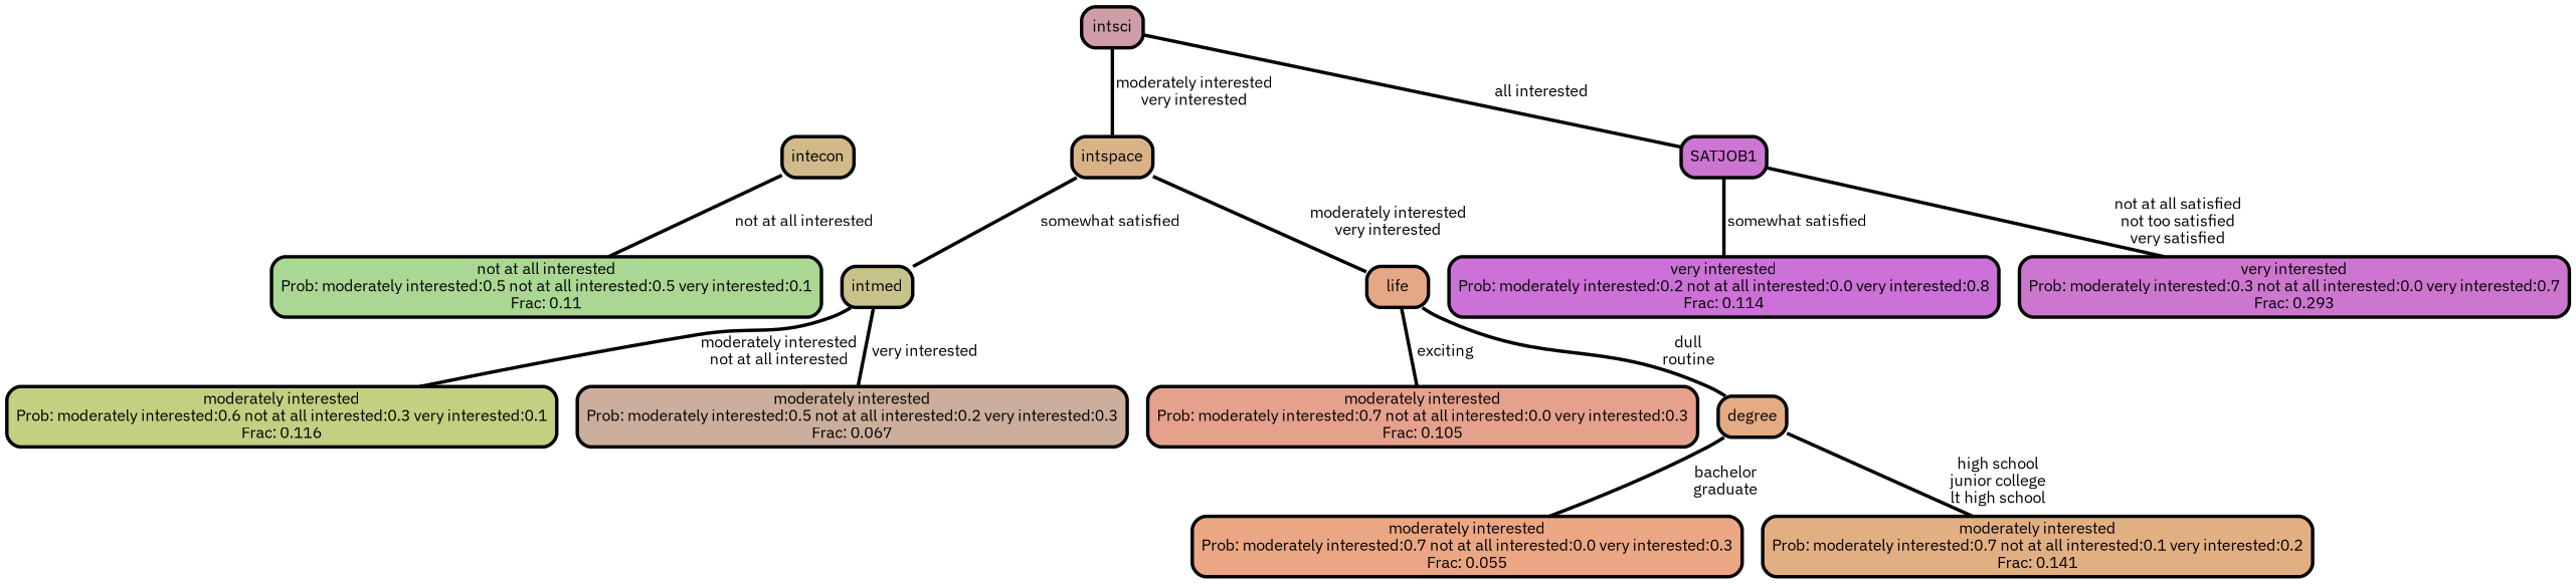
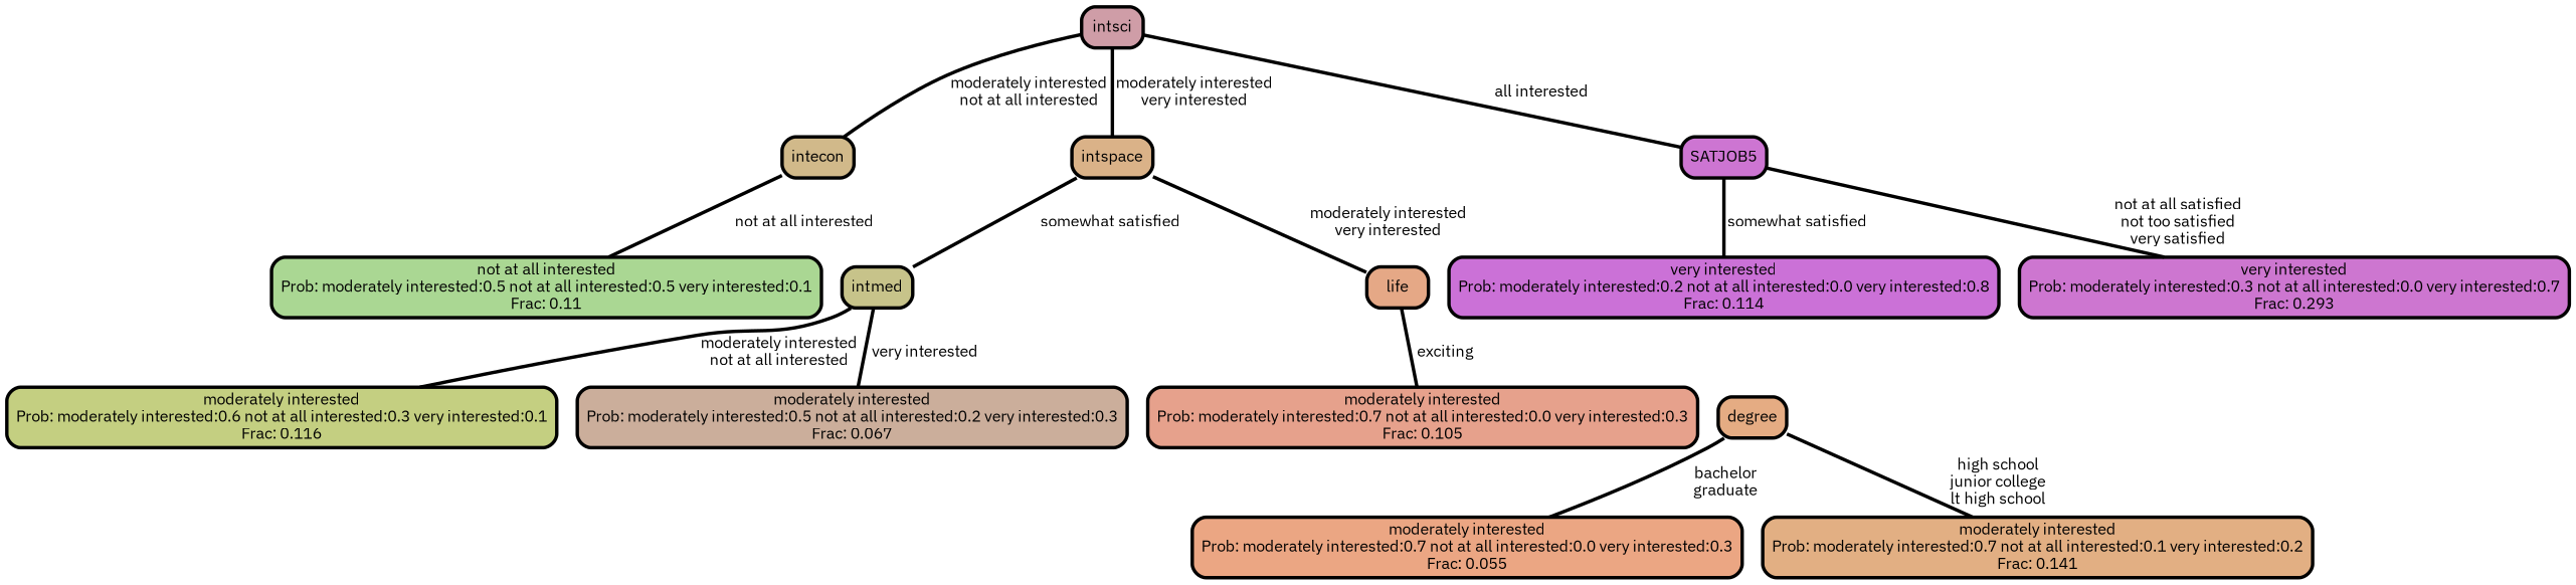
  graph {
    fontname="IBM Plex Sans"
    ranksep="0 equally"
    splines=straight
    node [color=black fontcolor=black fontname="IBM Plex Sans" penwidth=3 shape=box style="filled, rounded"]
    edge [color=black fontname="IBM Plex Sans" penwidth=3]
    n1 [fillcolor="#aad793" label="not at all interested\nProb: moderately interested:0.5 not at all interested:0.5 very interested:0.1\nFrac: 0.11"]
    n2 [fillcolor="#d1b98a" label=intecon]
    n3 [fillcolor="#dab288" label=intspace]
    n4 [fillcolor="#c7c38a" label=intmed]
    n5 [fillcolor="#e5a886" label=life]
    n6 [fillcolor="#c4cf81" label="moderately interested\nProb: moderately interested:0.6 not at all interested:0.3 very interested:0.1\nFrac: 0.116"]
    n7 [fillcolor="#cbae9b" label="moderately interested\nProb: moderately interested:0.5 not at all interested:0.2 very interested:0.3\nFrac: 0.067"]
    n8 [fillcolor="#e6a18c" label="moderately interested\nProb: moderately interested:0.7 not at all interested:0.0 very interested:0.3\nFrac: 0.105"]
    n9 [fillcolor="#e5ac83" label=degree]
    n10 [fillcolor="#eba683" label="moderately interested\nProb: moderately interested:0.7 not at all interested:0.0 very interested:0.3\nFrac: 0.055"]
    n11 [fillcolor="#e2af83" label="moderately interested\nProb: moderately interested:0.7 not at all interested:0.1 very interested:0.2\nFrac: 0.141"]
    n12 [fillcolor="#cf9da7" label=intsci]
-   n13 [fillcolor="#cd75d2" label=SATJOB1]
+   n13 [fillcolor="#cd75d2" label=SATJOB5]
    n14 [fillcolor="#cb71d7" label="very interested\nProb: moderately interested:0.2 not at all interested:0.0 very interested:0.8\nFrac: 0.114"]
    n15 [fillcolor="#cd76d0" label="very interested\nProb: moderately interested:0.3 not at all interested:0.0 very interested:0.7\nFrac: 0.293"]
    subgraph sub_1 {
      rank=same
    }
    n2 -- n1 [label=" not at all interested"]
    n3 -- n4 [label=" somewhat satisfied"]
    n3 -- n5 [label=" moderately interested\n very interested"]
    n4 -- n6 [label=" moderately interested\n not at all interested"]
    n4 -- n7 [label=" very interested"]
    n5 -- n8 [label=" exciting"]
-   n5 -- n9 [label=" dull\n routine"]
    n9 -- n10 [label=" bachelor\n graduate"]
    n9 -- n11 [label=" high school\n junior college\n lt high school"]
+   n12 -- n2 [label=" moderately interested\n not at all interested"]
    n12 -- n3 [label=" moderately interested\n very interested"]
    n12 -- n13 [label=" all interested"]
    n13 -- n14 [label=" somewhat satisfied"]
    n13 -- n15 [label=" not at all satisfied\n not too satisfied\n very satisfied"]
  }
